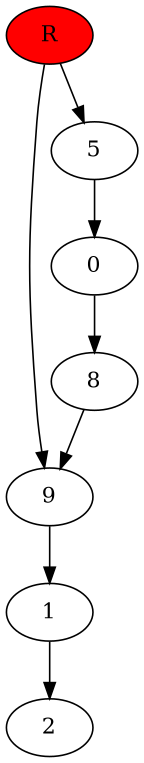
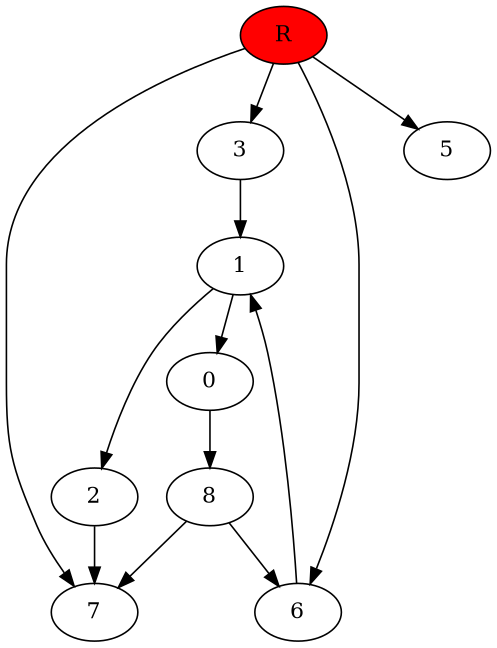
  digraph {
    1
    2
    n3 [label=0]
+   7
    8
-   6 [label=9]
+   3
+   6
    R [fillcolor="#ff0000" style=filled]
    5
    1 -> 2
-   5 -> n3
+   1 -> n3
+   2 -> 7
    n3 -> 8
+   8 -> 7
    8 -> 6
+   3 -> 1
    6 -> 1
+   R -> 7
+   R -> 3
    R -> 6
    R -> 5
  }
